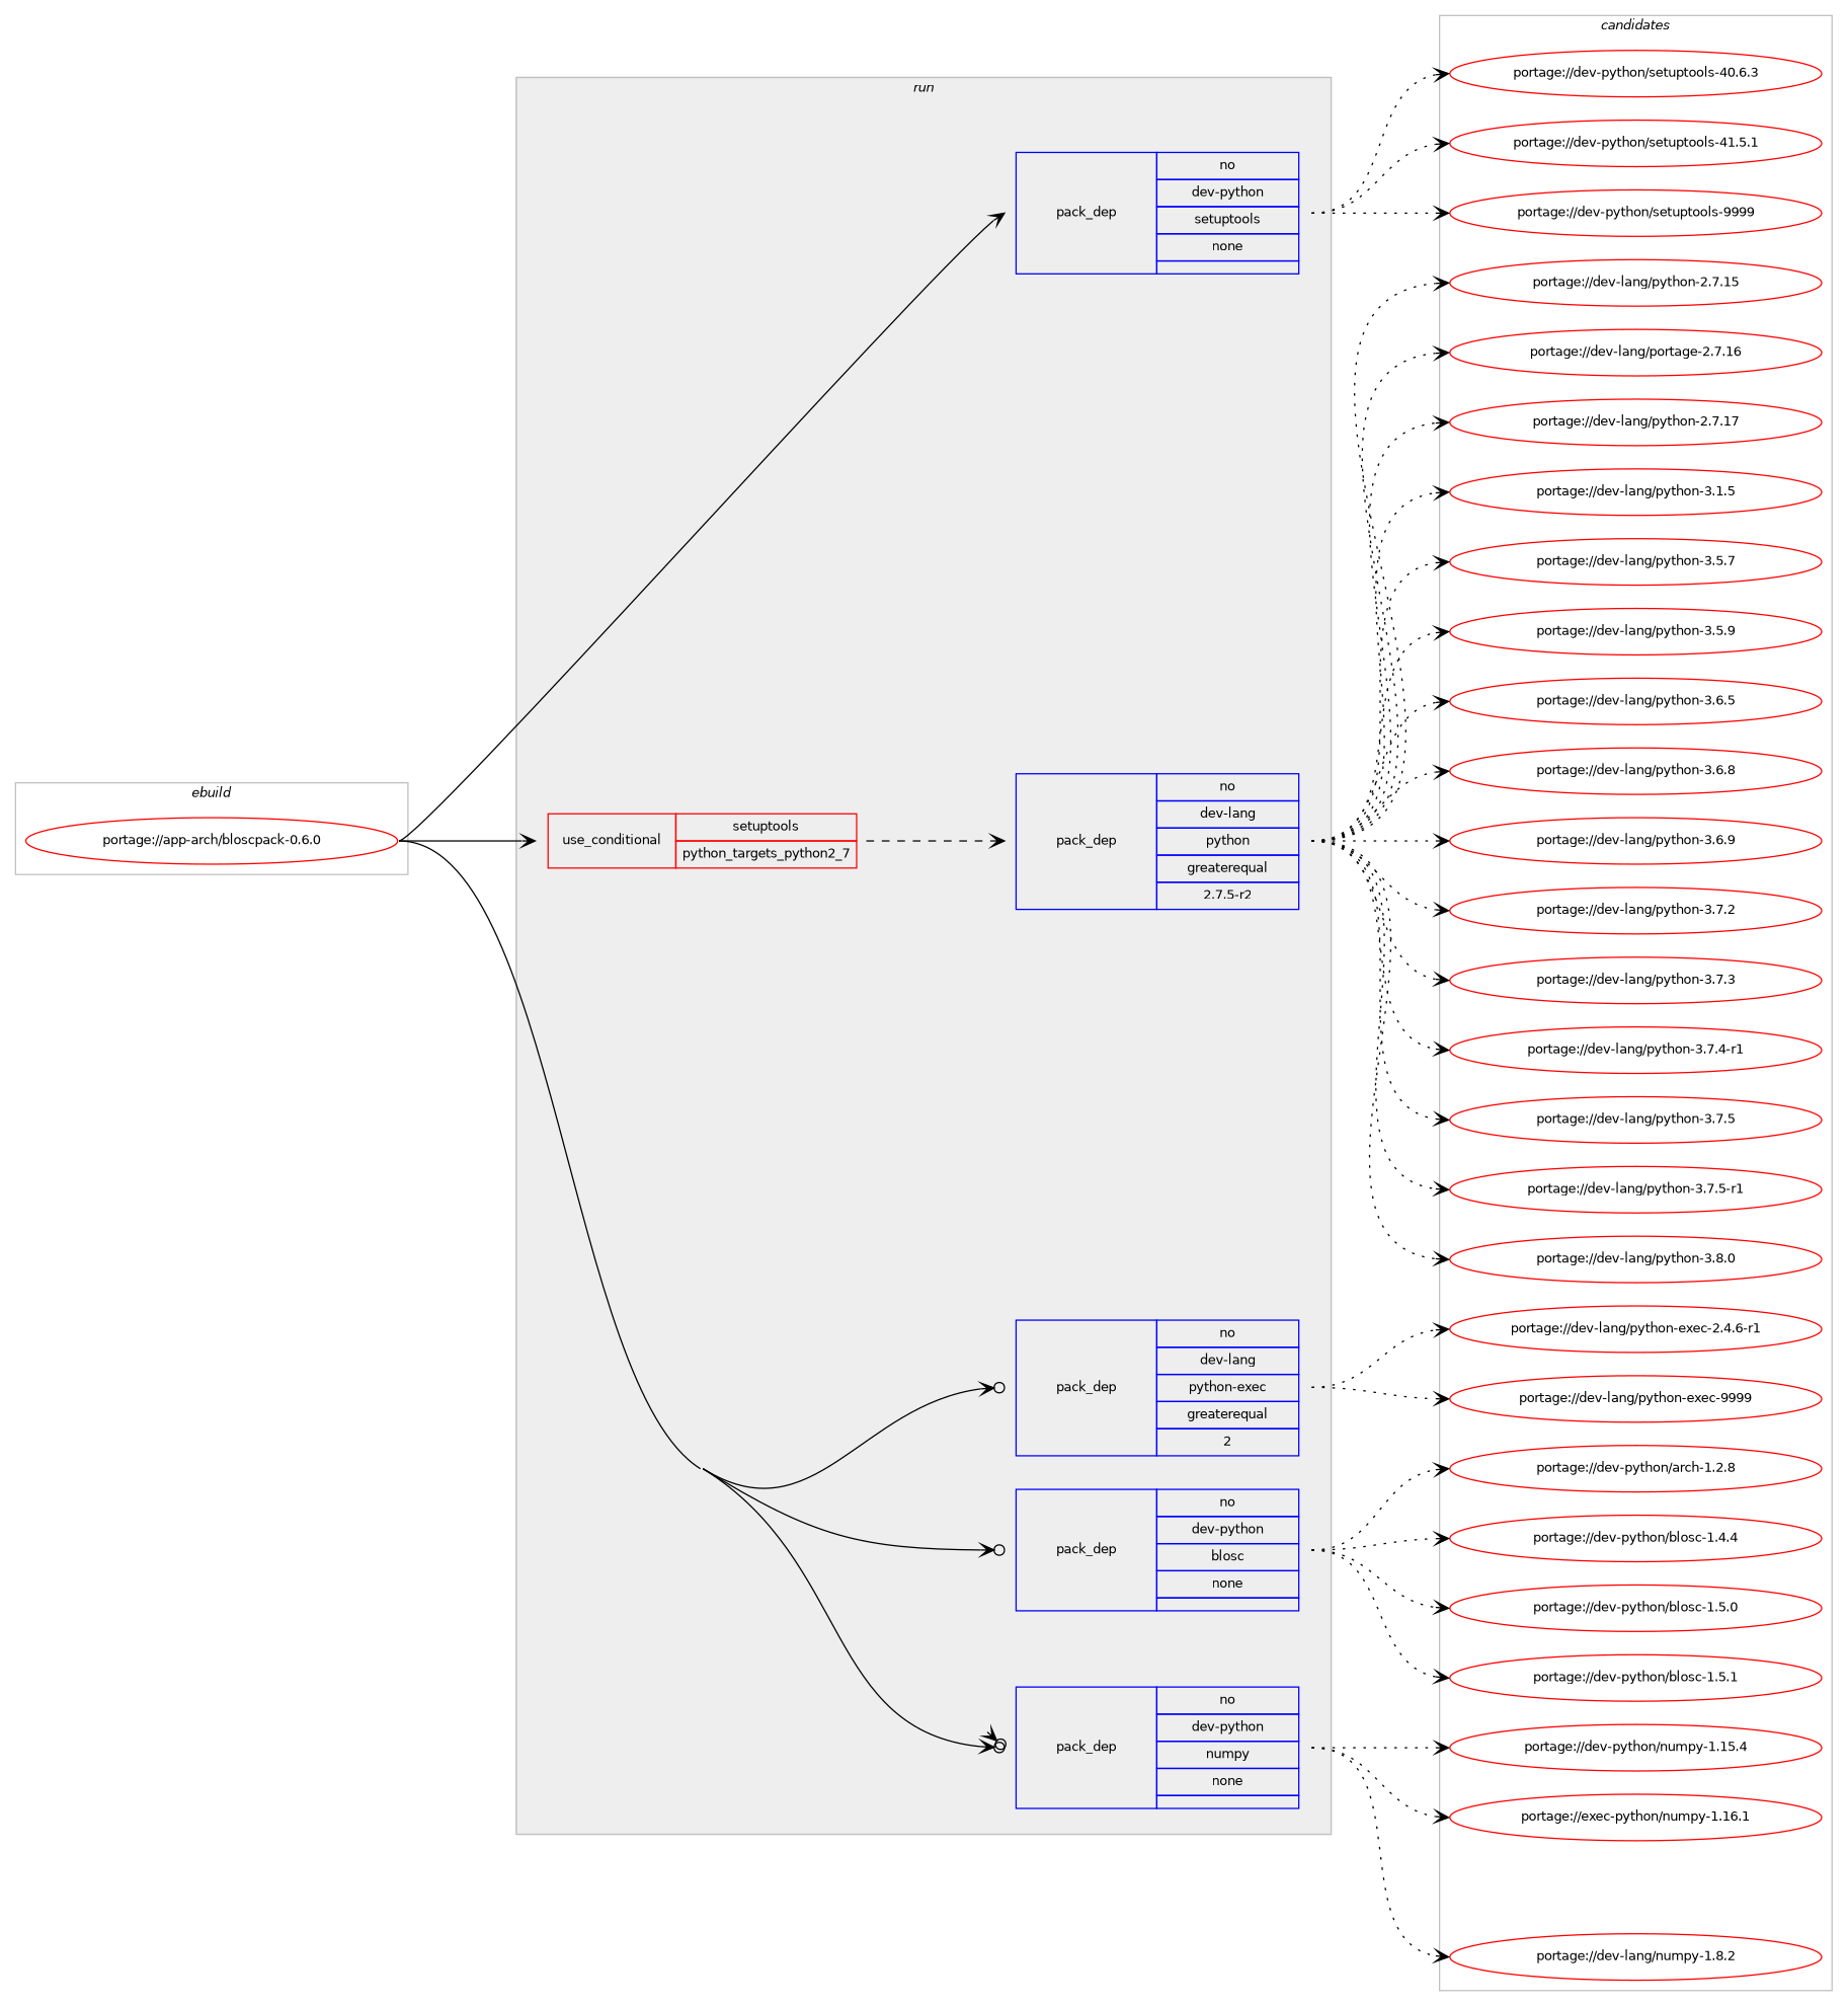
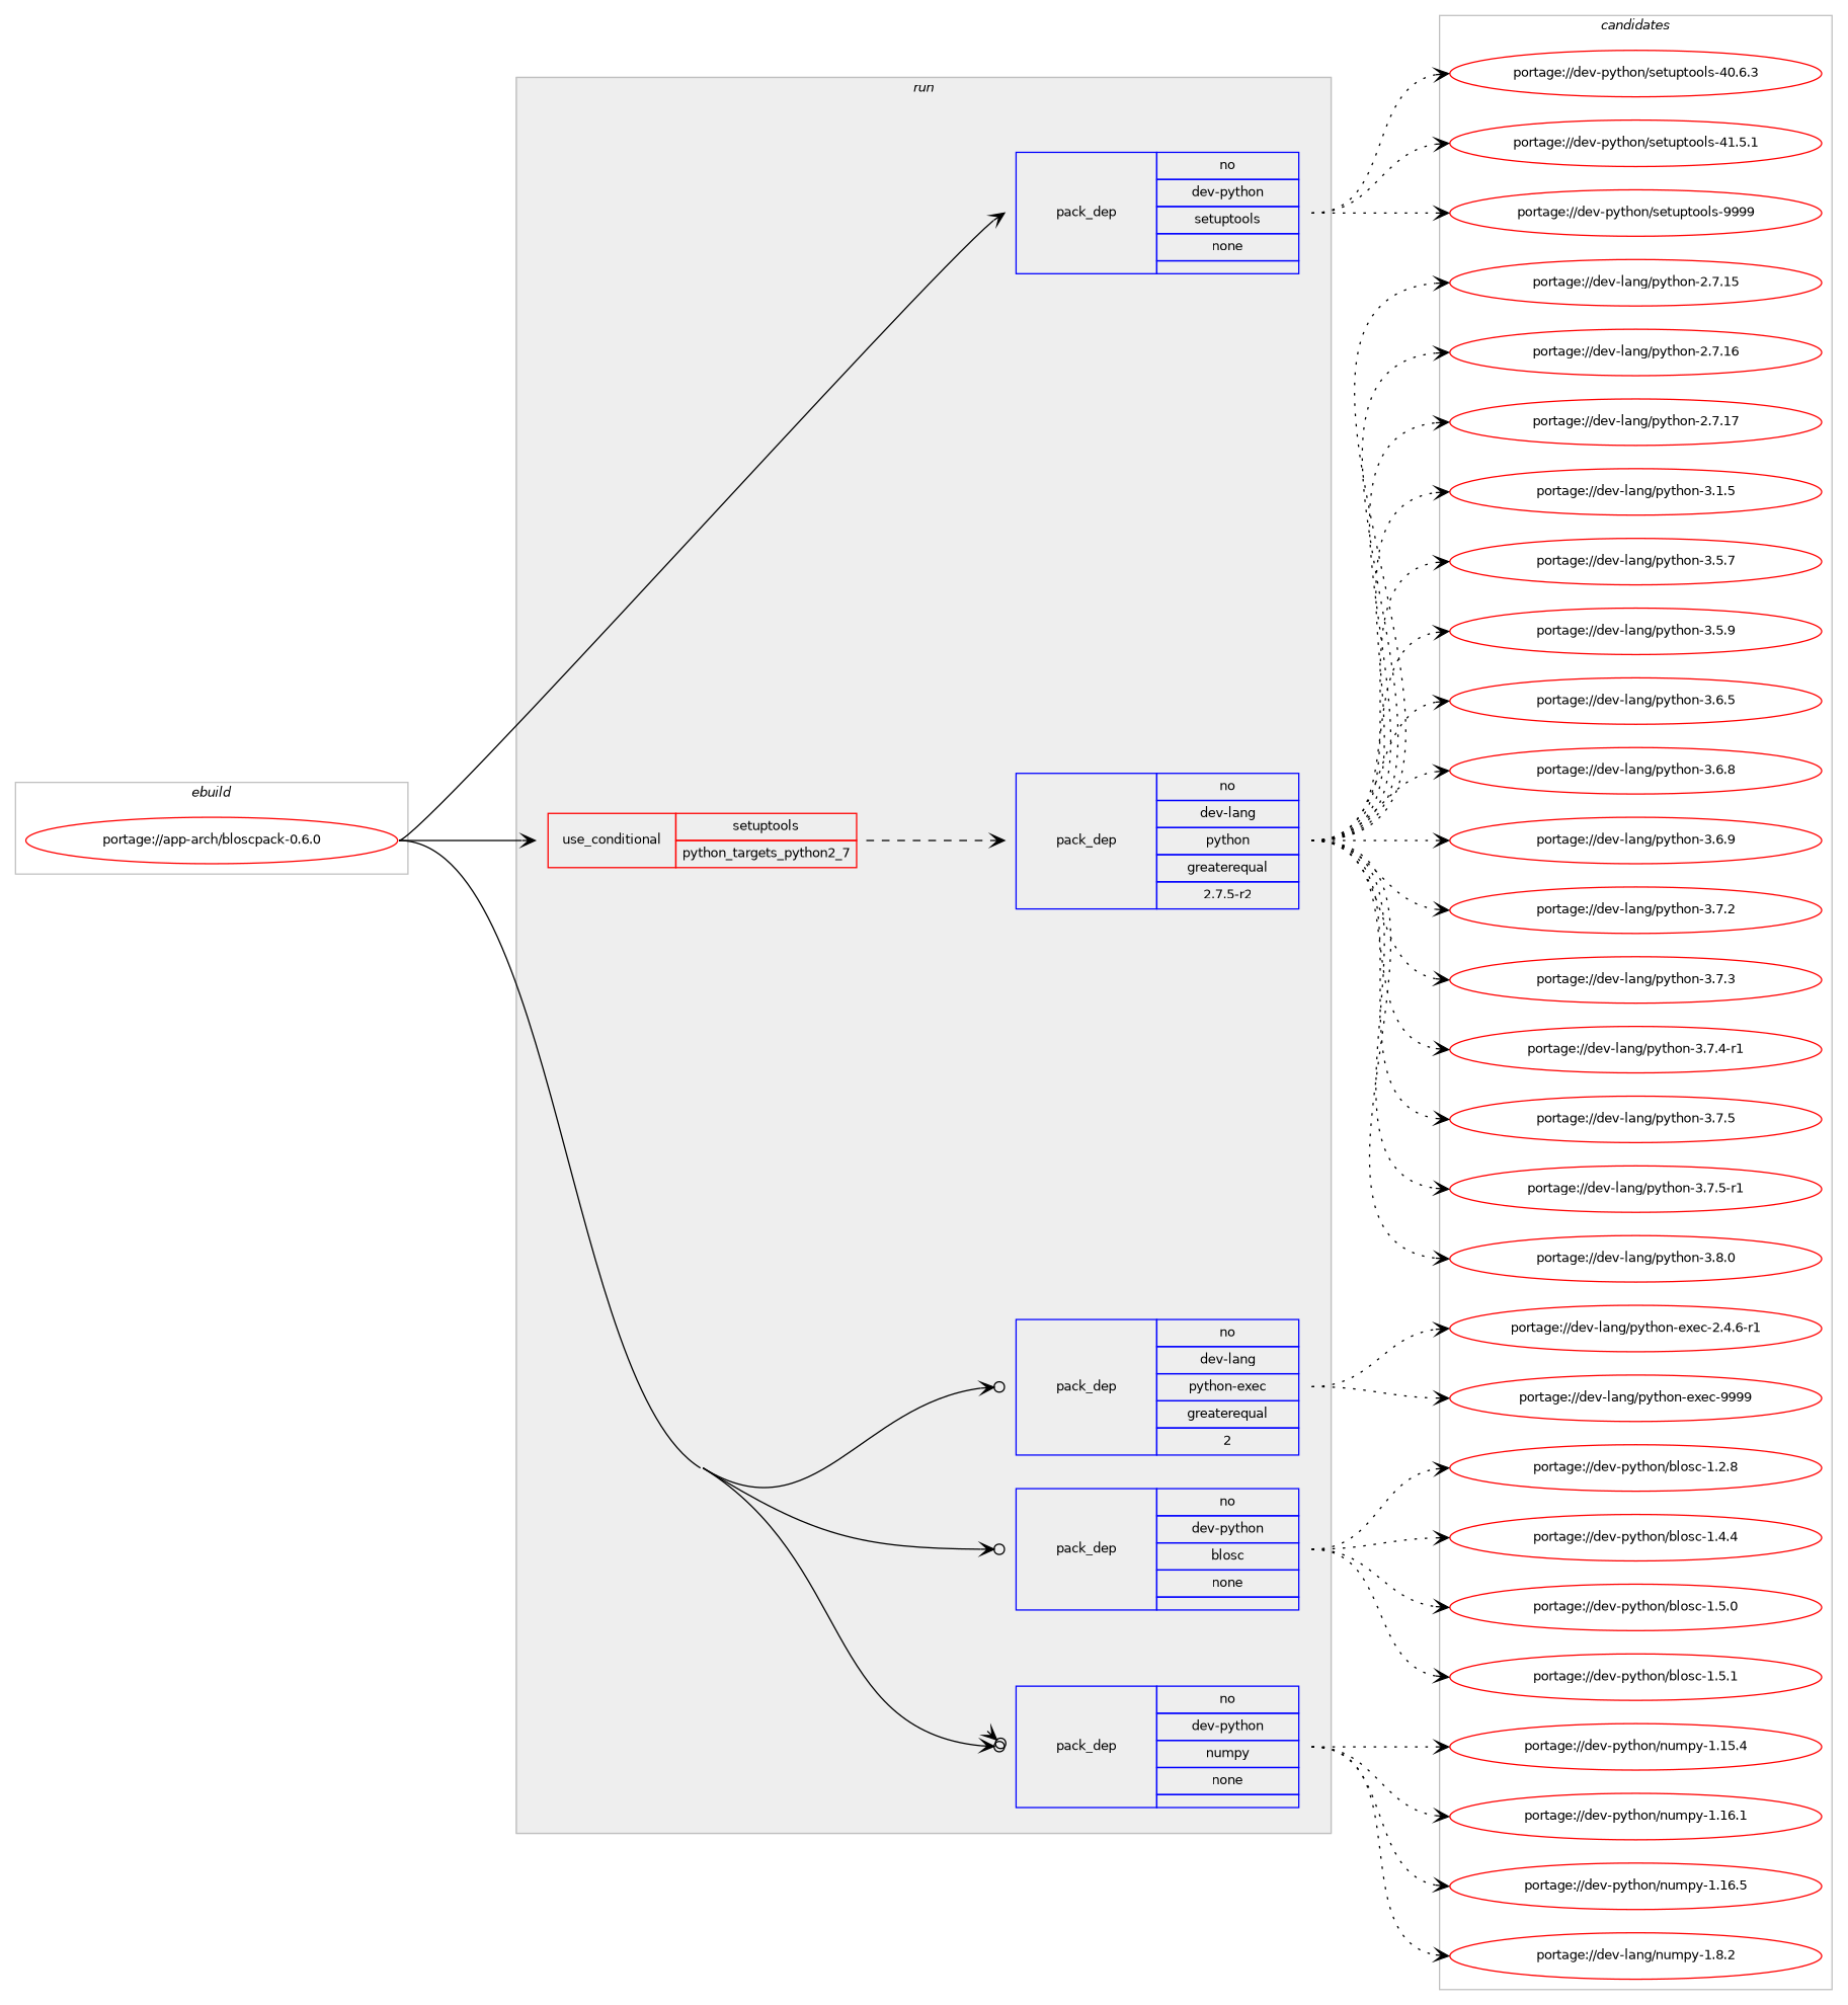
  digraph {
    compound=true
    concentrate=true
    fontname="DejaVu Sans"
    fontsize=10
    newrank=true
    rankdir=LR
    ranksep=1.5
    node [color=red fontname="DejaVu Sans" fontsize=10]
    edge [arrowhead=vee fontname="DejaVu Sans" headport=w style=dotted tailport=e weight=100]
    n1 [label="portage://app-arch/bloscpack-0.6.0" width=4]
    n2 [color=blue label=<<TABLE BORDER="0" CELLBORDER="1" CELLSPACING="0" CELLPADDING="4" WIDTH="220"><TR><TD ROWSPAN="6" CELLPADDING="30">pack_dep</TD></TR><TR><TD WIDTH="110">no</TD></TR><TR><TD>dev-python</TD></TR><TR><TD>setuptools</TD></TR><TR><TD>none</TD></TR><TR><TD></TD></TR></TABLE>> shape=none]
    n3 [color=blue label=<<TABLE BORDER="0" CELLBORDER="1" CELLSPACING="0" CELLPADDING="4" WIDTH="220"><TR><TD ROWSPAN="6" CELLPADDING="30">pack_dep</TD></TR><TR><TD WIDTH="110">no</TD></TR><TR><TD>dev-lang</TD></TR><TR><TD>python</TD></TR><TR><TD>greaterequal</TD></TR><TR><TD>2.7.5-r2</TD></TR></TABLE>> shape=none]
    n4 [label=<<TABLE BORDER="0" CELLBORDER="1" CELLSPACING="0" CELLPADDING="4"><TR><TD ROWSPAN="3" CELLPADDING="10">use_conditional</TD></TR><TR><TD>setuptools</TD></TR><TR><TD>python_targets_python2_7</TD></TR></TABLE>> shape=none]
    n5 [color=blue label=<<TABLE BORDER="0" CELLBORDER="1" CELLSPACING="0" CELLPADDING="4" WIDTH="220"><TR><TD ROWSPAN="6" CELLPADDING="30">pack_dep</TD></TR><TR><TD WIDTH="110">no</TD></TR><TR><TD>dev-lang</TD></TR><TR><TD>python-exec</TD></TR><TR><TD>greaterequal</TD></TR><TR><TD>2</TD></TR></TABLE>> shape=none]
    n6 [color=blue label=<<TABLE BORDER="0" CELLBORDER="1" CELLSPACING="0" CELLPADDING="4" WIDTH="220"><TR><TD ROWSPAN="6" CELLPADDING="30">pack_dep</TD></TR><TR><TD WIDTH="110">no</TD></TR><TR><TD>dev-python</TD></TR><TR><TD>blosc</TD></TR><TR><TD>none</TD></TR><TR><TD></TD></TR></TABLE>> shape=none]
    n7 [color=blue label=<<TABLE BORDER="0" CELLBORDER="1" CELLSPACING="0" CELLPADDING="4" WIDTH="220"><TR><TD ROWSPAN="6" CELLPADDING="30">pack_dep</TD></TR><TR><TD WIDTH="110">no</TD></TR><TR><TD>dev-python</TD></TR><TR><TD>numpy</TD></TR><TR><TD>none</TD></TR><TR><TD></TD></TR></TABLE>> shape=none]
    n8 [label="portage://dev-python/setuptools-40.6.3" width=4]
    n9 [label="portage://dev-python/setuptools-41.5.1" width=4]
    n10 [label="portage://dev-python/setuptools-9999" width=4]
    n11 [label="portage://dev-lang/python-2.7.15" width=4]
-   n12 [label="portage://dev-lang/portage-2.7.16" width=4]
+   n12 [label="portage://dev-lang/python-2.7.16" width=4]
    n13 [label="portage://dev-lang/python-2.7.17" width=4]
    n14 [label="portage://dev-lang/python-3.1.5" width=4]
    n15 [label="portage://dev-lang/python-3.5.7" width=4]
    n16 [label="portage://dev-lang/python-3.5.9" width=4]
    n17 [label="portage://dev-lang/python-3.6.5" width=4]
    n18 [label="portage://dev-lang/python-3.6.8" width=4]
    n19 [label="portage://dev-lang/python-3.6.9" width=4]
    n20 [label="portage://dev-lang/python-3.7.2" width=4]
    n21 [label="portage://dev-lang/python-3.7.3" width=4]
    n22 [label="portage://dev-lang/python-3.7.4-r1" width=4]
    n23 [label="portage://dev-lang/python-3.7.5" width=4]
    n24 [label="portage://dev-lang/python-3.7.5-r1" width=4]
    n25 [label="portage://dev-lang/python-3.8.0" width=4]
    n26 [label="portage://dev-lang/python-exec-2.4.6-r1" width=4]
    n27 [label="portage://dev-lang/python-exec-9999" width=4]
-   n28 [label="portage://dev-python/arch-1.2.8" width=4]
+   n28 [label="portage://dev-python/blosc-1.2.8" width=4]
    n29 [label="portage://dev-python/blosc-1.4.4" width=4]
    n30 [label="portage://dev-python/blosc-1.5.0" width=4]
    n31 [label="portage://dev-python/blosc-1.5.1" width=4]
    n32 [label="portage://dev-python/numpy-1.15.4" width=4]
-   n33 [label="portage://exec-python/numpy-1.16.1" width=4]
+   n33 [label="portage://dev-python/numpy-1.16.1" width=4]
+   n34 [label="portage://dev-python/numpy-1.16.5" width=4]
    n35 [label="portage://dev-lang/numpy-1.8.2" width=4]
    subgraph cluster_1 {
      color=gray
      label=<<i>ebuild</i>>
      rank=same
      n1
    }
    subgraph cluster_2 {
      color=gray
      label=<<i>dependencies</i>>
      subgraph cluster_3 {
        color=gray
        fillcolor="#eeeeee"
        label=<<i>compile</i>>
        style=filled
        subgraph sub_4 {
          color=gray
          fillcolor="#eeeeee"
          label=<<i>compile</i>>
          style=filled
          n2
        }
      }
      subgraph cluster_5 {
        color=gray
        fillcolor="#eeeeee"
        label=<<i>compile and run</i>>
        style=filled
        subgraph sub_6 {
          color=gray
          fillcolor="#eeeeee"
          label=<<i>compile and run</i>>
          style=filled
          n4
          subgraph sub_7 {
            color=gray
            fillcolor="#eeeeee"
            label=<<i>compile and run</i>>
            style=filled
            n3
          }
        }
        subgraph sub_8 {
          color=gray
          fillcolor="#eeeeee"
          label=<<i>compile and run</i>>
          style=filled
          n5
        }
        subgraph sub_9 {
          color=gray
          fillcolor="#eeeeee"
          label=<<i>compile and run</i>>
          style=filled
          n6
        }
        subgraph sub_10 {
          color=gray
          fillcolor="#eeeeee"
          label=<<i>compile and run</i>>
          style=filled
          n7
        }
      }
      subgraph cluster_11 {
        color=gray
        fillcolor="#eeeeee"
        label=<<i>run</i>>
        style=filled
      }
    }
    subgraph cluster_12 {
      color=gray
      label=<<i>candidates</i>>
      rank=same
      subgraph sub_13 {
        color=black
        label=<<i>candidates</i>>
        nodesep=1
        rank=same
        n8
        n9
        n10
      }
      subgraph sub_14 {
        color=black
        label=<<i>candidates</i>>
        nodesep=1
        rank=same
        n11
        n12
        n13
        n14
        n15
        n16
        n17
        n18
        n19
        n20
        n21
        n22
        n23
        n24
        n25
      }
      subgraph sub_15 {
        color=black
        label=<<i>candidates</i>>
        nodesep=1
        rank=same
        n26
        n27
      }
      subgraph sub_16 {
        color=black
        label=<<i>candidates</i>>
        nodesep=1
        rank=same
        n28
        n29
        n30
        n31
      }
      subgraph sub_17 {
        color=black
        label=<<i>candidates</i>>
        nodesep=1
        rank=same
        n32
        n33
+       n34
        n35
      }
    }
    n1 -> n2 [style=solid weight=20]
    n1 -> n4 [style=solid weight=20]
    n1 -> n5 [arrowhead=odotvee style=solid weight=20]
    n1 -> n6 [arrowhead=odotvee style=solid weight=20]
    n1 -> n7 [arrowhead=odotvee style=solid weight=20]
    n2 -> n8
    n2 -> n9
    n2 -> n10
    n3 -> n11
    n3 -> n12
    n3 -> n13
    n3 -> n14
    n3 -> n15
    n3 -> n16
    n3 -> n17
    n3 -> n18
    n3 -> n19
    n3 -> n20
    n3 -> n21
    n3 -> n22
    n3 -> n23
    n3 -> n24
    n3 -> n25
    n4 -> n3 [style=dashed weight=20]
    n5 -> n26
    n5 -> n27
    n6 -> n28
    n6 -> n29
    n6 -> n30
    n6 -> n31
    n7 -> n32
    n7 -> n33
+   n7 -> n34
    n7 -> n35
  }
